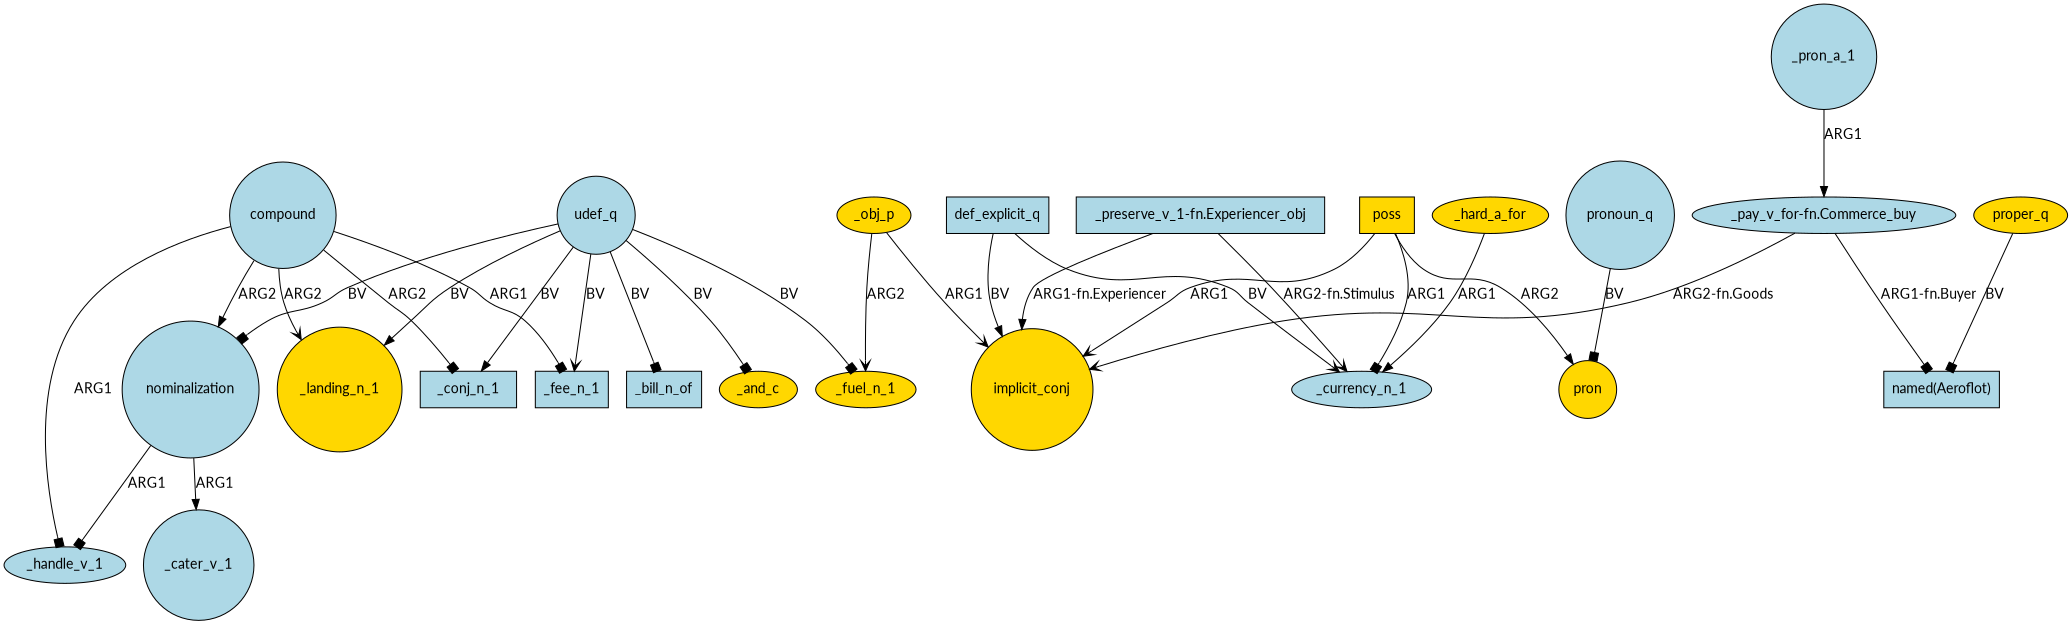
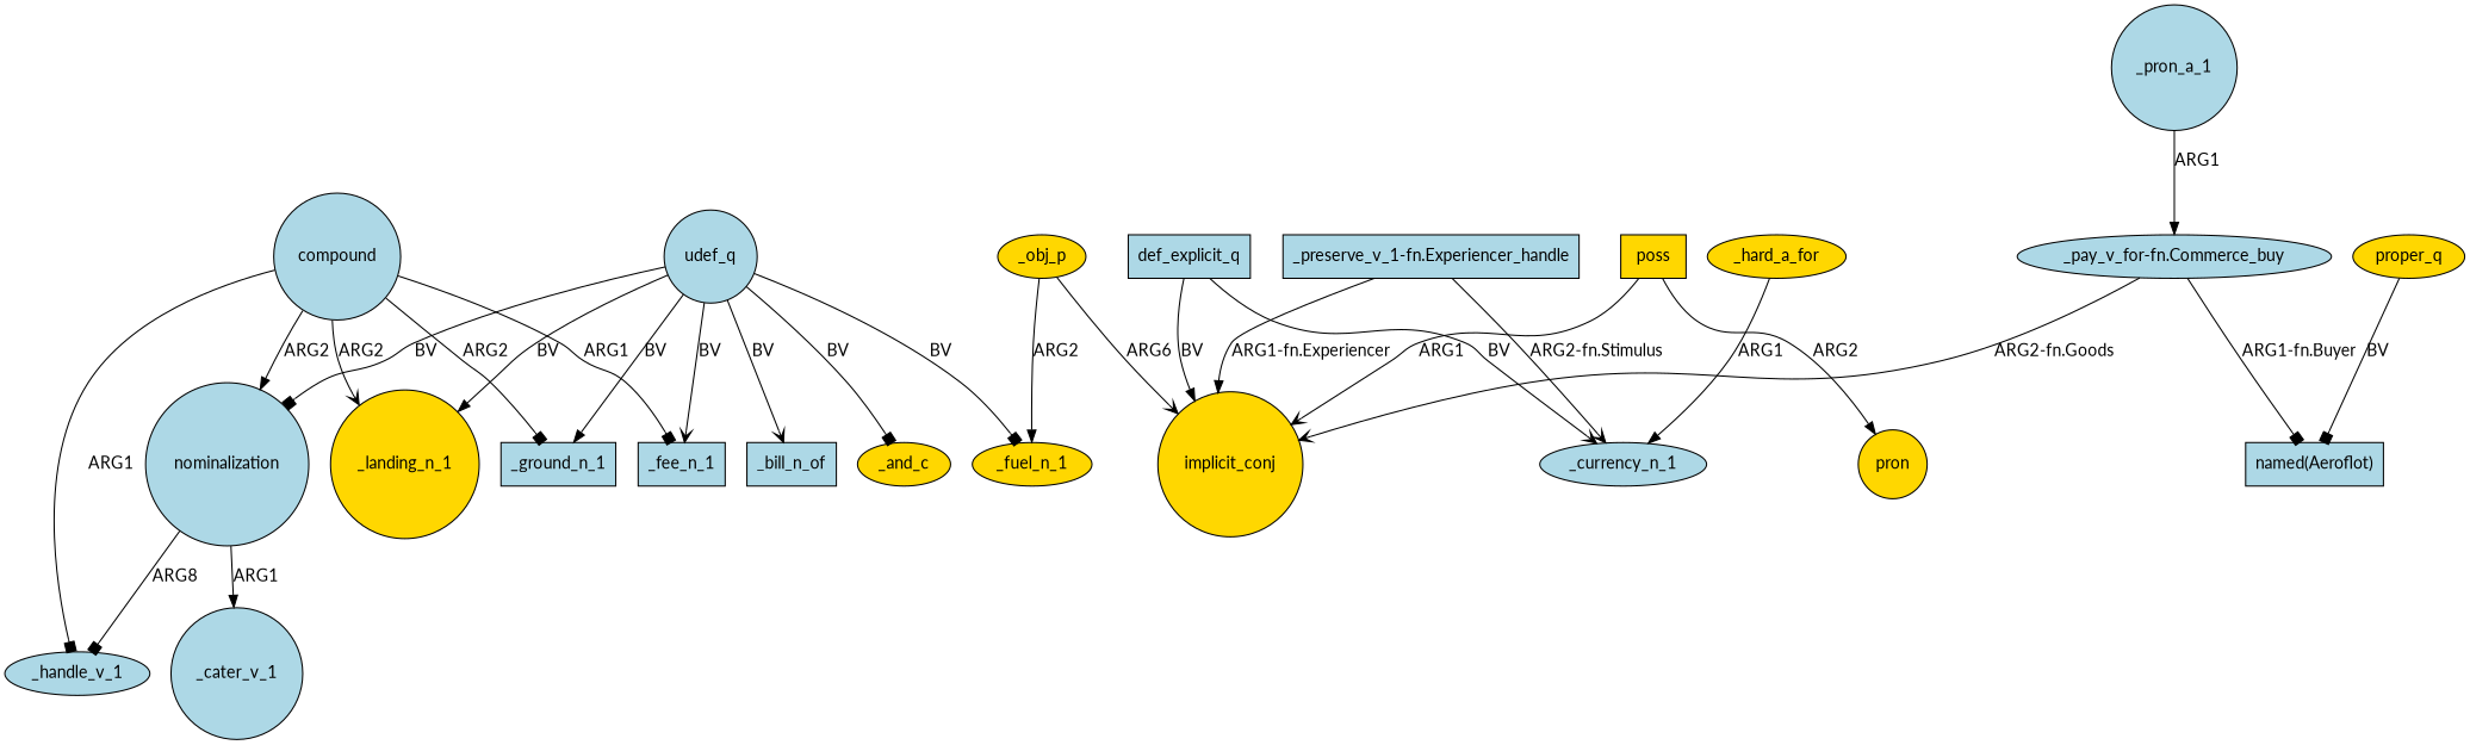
  digraph {
    fontname=Lato
    node [fillcolor=lightblue fontname=Lato shape=circle style=filled]
    edge [arrowhead=box fontname=Lato]
    _landing_n_1 [fillcolor=gold]
    udef_q
    _fee_n_1 [shape=box]
    _fuel_n_1 [fillcolor=gold shape=ellipse]
    _bill_n_of [shape=box]
    nominalization
    _and_c [fillcolor=gold shape=ellipse]
-   _ground_n_1 [shape=box label=_conj_n_1]
+   _ground_n_1 [shape=box]
    _cater_v_1
    _handle_v_1 [shape=ellipse]
    def_explicit_q [shape=box]
    _currency_n_1 [shape=ellipse]
    implicit_conj [fillcolor=gold]
    poss [fillcolor=gold shape=box]
    pron [fillcolor=gold]
    compound
    n17 [label=_pron_a_1]
    "_pay_v_for-fn.Commerce_buy" [shape=ellipse]
    "named(Aeroflot)" [shape=box]
    _hard_a_for [fillcolor=gold shape=ellipse]
-   pronoun_q
-   "_preserve_v_1-fn.Experiencer_obj" [shape=box]
+   "_preserve_v_1-fn.Experiencer_obj" [shape=box label="_preserve_v_1-fn.Experiencer_handle"]
    proper_q [fillcolor=gold shape=ellipse]
    n24 [fillcolor=gold label=_obj_p shape=ellipse]
    udef_q -> _landing_n_1 [arrowhead=normal label=BV]
    udef_q -> _fee_n_1 [arrowhead=vee label=BV]
    udef_q -> _fuel_n_1 [label=BV]
-   udef_q -> _bill_n_of [label=BV]
+   udef_q -> _bill_n_of [arrowhead=vee label=BV]
    udef_q -> nominalization [label=BV]
    udef_q -> _and_c [label=BV]
    udef_q -> _ground_n_1 [arrowhead=normal label=BV]
    nominalization -> _cater_v_1 [arrowhead=normal label=ARG1]
-   nominalization -> _handle_v_1 [label=ARG1]
+   nominalization -> _handle_v_1 [label=ARG8]
    def_explicit_q -> _currency_n_1 [arrowhead=vee label=BV]
    def_explicit_q -> implicit_conj [arrowhead=normal label=BV]
-   poss -> _currency_n_1 [label=ARG1]
    poss -> implicit_conj [arrowhead=vee label=ARG1]
    poss -> pron [arrowhead=normal label=ARG2]
    compound -> _landing_n_1 [arrowhead=vee label=ARG2]
    compound -> _fee_n_1 [label=ARG1]
    compound -> nominalization [arrowhead=normal label=ARG2]
    compound -> _ground_n_1 [label=ARG2]
    compound -> _handle_v_1 [label=ARG1]
    n17 -> "_pay_v_for-fn.Commerce_buy" [arrowhead=normal label=ARG1]
    "_pay_v_for-fn.Commerce_buy" -> implicit_conj [arrowhead=vee label="ARG2-fn.Goods"]
    "_pay_v_for-fn.Commerce_buy" -> "named(Aeroflot)" [label="ARG1-fn.Buyer"]
    _hard_a_for -> _currency_n_1 [arrowhead=normal label=ARG1]
-   pronoun_q -> pron [label=BV]
    "_preserve_v_1-fn.Experiencer_obj" -> _currency_n_1 [arrowhead=vee label="ARG2-fn.Stimulus"]
    "_preserve_v_1-fn.Experiencer_obj" -> implicit_conj [arrowhead=normal label="ARG1-fn.Experiencer"]
    proper_q -> "named(Aeroflot)" [label=BV]
-   n24 -> _fuel_n_1 [arrowhead=vee label=ARG2]
-   n24 -> implicit_conj [arrowhead=vee label=ARG1]
+   n24 -> _fuel_n_1 [arrowhead=normal label=ARG2]
+   n24 -> implicit_conj [arrowhead=vee label=ARG6]
  }
